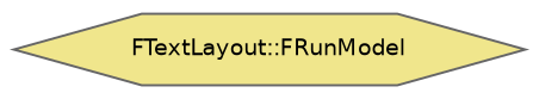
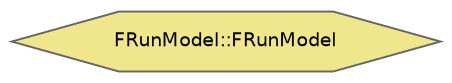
  digraph {
    rankdir=LR
-   n1 [color=grey40 fillcolor=khaki fontname=Helvetica fontsize=10 height=0.2 label="FTextLayout::FRunModel" shape=hexagon style=filled width=0.4]
+   n1 [color=grey40 fillcolor=khaki fontname=Helvetica fontsize=10 height=0.2 label="FRunModel::FRunModel" shape=hexagon style=filled width=0.4]
  }
